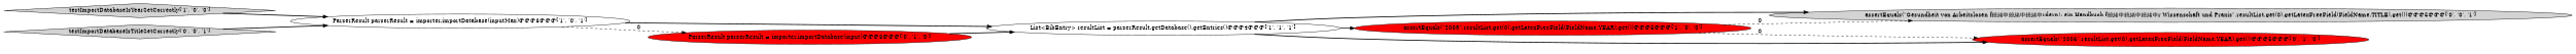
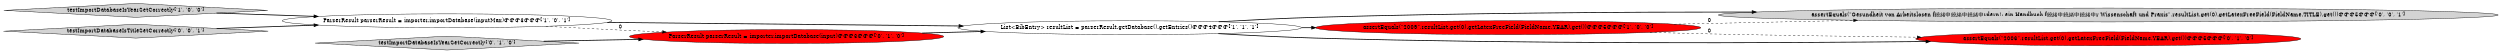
  digraph {
    rankdir=LR
    node [fillcolor=lightgray shape=ellipse style=filled]
    edge [style=bold]
    n1 [label="testImportDatabaseIsYearSetCorrectly['1', '0', '0']" shape=diamond]
    n2 [fillcolor=white label="ParserResult parserResult = importer.importDatabase(inputMax)@@@3@@@['1', '0', '1']"]
    n3 [label="testImportDatabaseIsTitleSetCorrectly['0', '0', '1']" shape=diamond]
    n4 [label="assertEquals(\"Gesundheit von Arbeitslosen f鐃緒申鐃緒申鐃緒申rdern!: ein Handbuch f鐃緒申鐃緒申鐃緒申r Wissenschaft und Praxis\",resultList.get(0).getLatexFreeField(FieldName.TITLE).get())@@@5@@@['0', '0', '1']"]
    n5 [fillcolor=white label="List<BibEntry> resultList = parserResult.getDatabase().getEntries()@@@4@@@['1', '1', '1']"]
    n6 [fillcolor=red label="assertEquals(\"2006\",resultList.get(0).getLatexFreeField(FieldName.YEAR).get())@@@5@@@['0', '1', '0']"]
    n7 [fillcolor=red label="assertEquals(\"2009\",resultList.get(0).getLatexFreeField(FieldName.YEAR).get())@@@5@@@['1', '0', '0']"]
+   n8 [label="testImportDatabaseIsYearSetCorrectly['0', '1', '0']" shape=diamond]
    n9 [fillcolor=red label="ParserResult parserResult = importer.importDatabase(input)@@@3@@@['0', '1', '0']"]
    n1 -> n2
    n2 -> n5
    n2 -> n9 [label=0 style=dashed]
    n3 -> n2
    n5 -> n4
    n5 -> n6
    n5 -> n7
    n7 -> n4 [label=0 style=dashed]
    n7 -> n6 [label=0 style=dashed]
+   n8 -> n9
    n9 -> n5
  }
